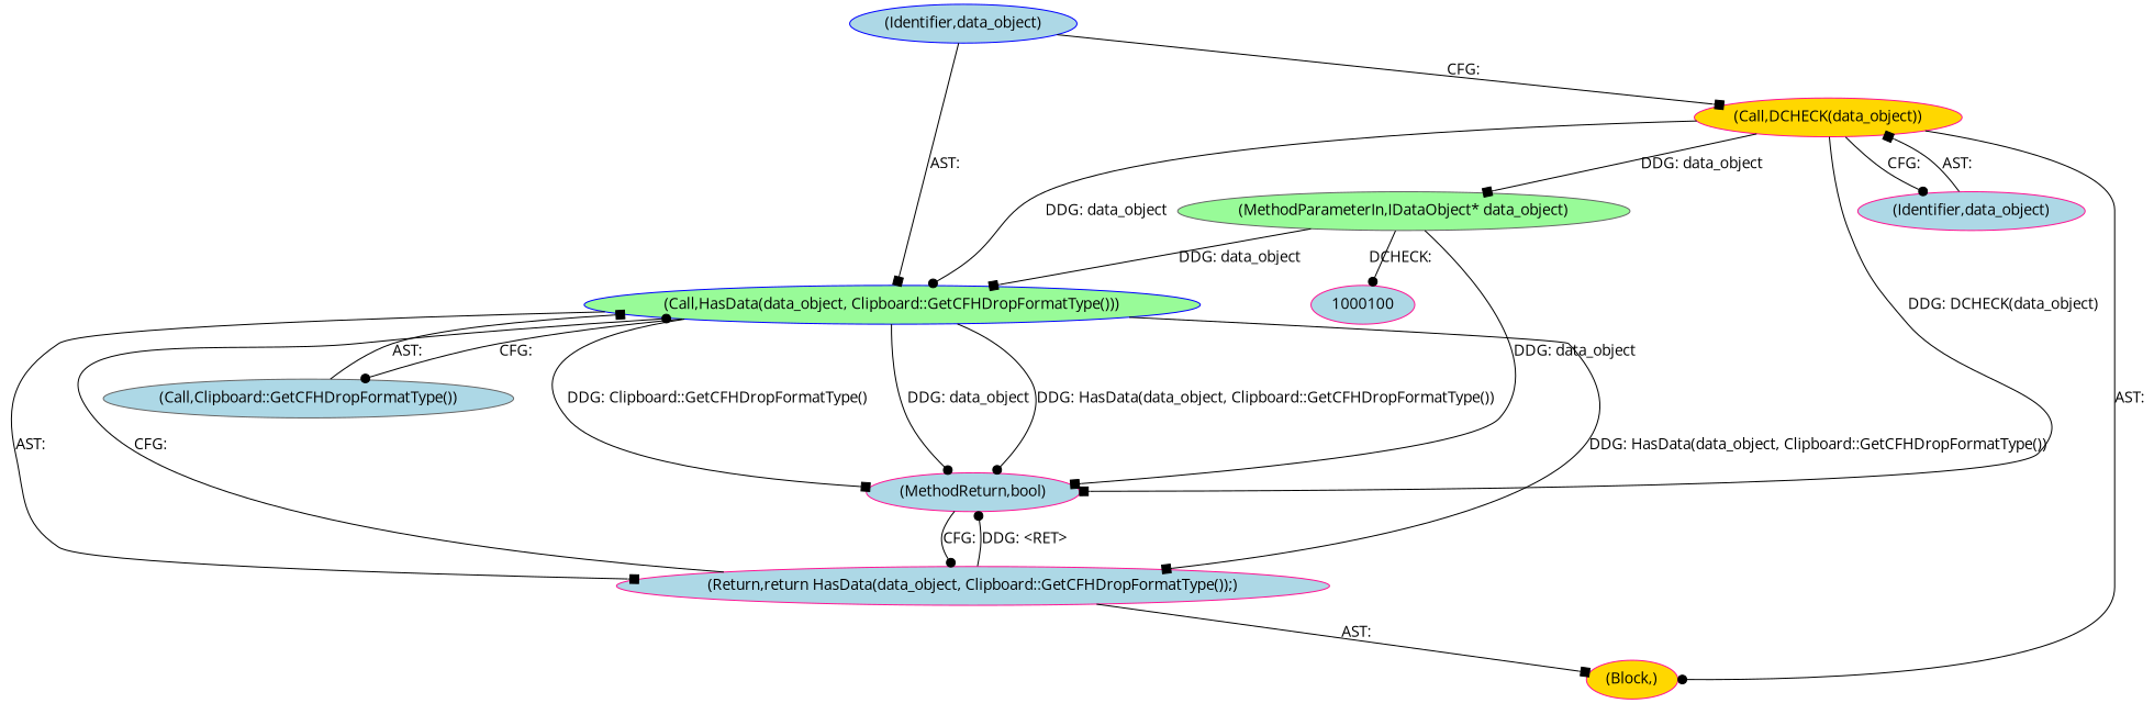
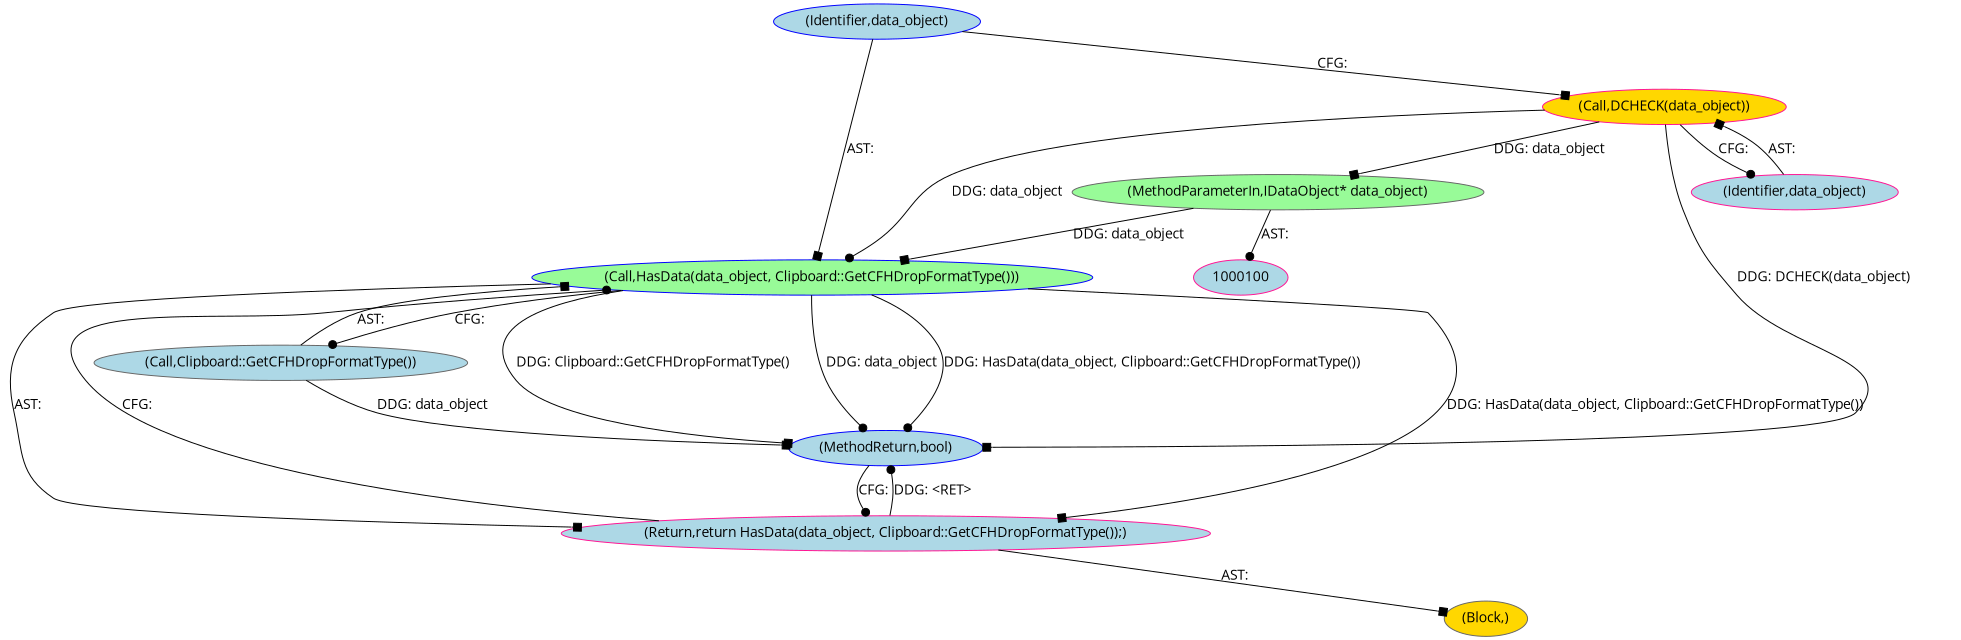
  digraph {
    fontname="Open Sans"
    node [color=deeppink fillcolor=lightblue fontname="Open Sans" style=filled]
    edge [arrowhead=box fontname="Open Sans"]
    n1 [color=gray40 fillcolor=palegreen label="(MethodParameterIn,IDataObject* data_object)"]
    n2 [color=blue fillcolor=palegreen label="(Call,HasData(data_object, Clipboard::GetCFHDropFormatType()))"]
-   n3 [label="(MethodReturn,bool)"]
+   n3 [color=blue label="(MethodReturn,bool)"]
    1000100
    n5 [fillcolor=gold label="(Call,DCHECK(data_object))"]
-   n6 [fillcolor=gold label="(Block,)"]
+   n6 [color=gray40 fillcolor=gold label="(Block,)"]
    n7 [label="(Identifier,data_object)"]
    n8 [label="(Return,return HasData(data_object, Clipboard::GetCFHDropFormatType());)"]
    n9 [color=gray40 label="(Call,Clipboard::GetCFHDropFormatType())"]
    n10 [color=blue label="(Identifier,data_object)"]
    n1 -> n2 [label="DDG: data_object"]
-   n1 -> n3 [label="DDG: data_object"]
-   n1 -> 1000100 [arrowhead=dot label="DCHECK: "]
+   n9 -> n3 [label="DDG: data_object"]
+   n1 -> 1000100 [arrowhead=dot label="AST: "]
    n2 -> n3 [label="DDG: Clipboard::GetCFHDropFormatType()"]
    n2 -> n3 [arrowhead=dot label="DDG: data_object"]
    n2 -> n3 [arrowhead=dot label="DDG: HasData(data_object, Clipboard::GetCFHDropFormatType())"]
    n2 -> n8 [label="AST: "]
    n2 -> n8 [label="DDG: HasData(data_object, Clipboard::GetCFHDropFormatType())"]
    n2 -> n9 [arrowhead=dot label="CFG: "]
    n3 -> n8 [arrowhead=dot label="CFG: "]
    n5 -> n1 [label="DDG: data_object"]
    n5 -> n2 [arrowhead=dot label="DDG: data_object"]
    n5 -> n3 [label="DDG: DCHECK(data_object)"]
-   n5 -> n6 [arrowhead=dot label="AST: "]
    n5 -> n7 [arrowhead=dot label="CFG: "]
    n7 -> n5 [label="AST: "]
    n8 -> n2 [arrowhead=dot label="CFG: "]
    n8 -> n3 [arrowhead=dot label="DDG: <RET>"]
    n8 -> n6 [label="AST: "]
    n9 -> n2 [label="AST: "]
    n10 -> n2 [label="AST: "]
    n10 -> n5 [label="CFG: "]
  }
